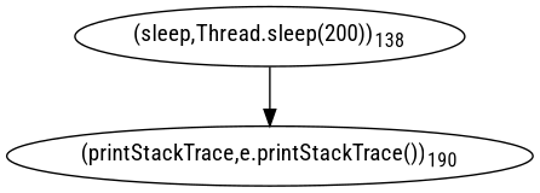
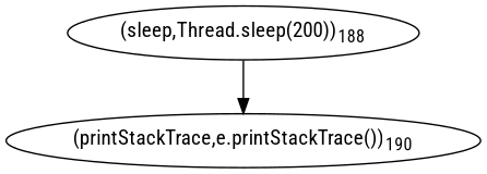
  digraph {
    fontname="Roboto Condensed"
    node [fontname="Roboto Condensed"]
-   n1 [label=<(sleep,Thread.sleep(200))<SUB>138</SUB>>]
+   n1 [label=<(sleep,Thread.sleep(200))<SUB>188</SUB>>]
    n2 [label=<(printStackTrace,e.printStackTrace())<SUB>190</SUB>>]
    n1 -> n2 [fontname="Roboto Condensed"]
  }
